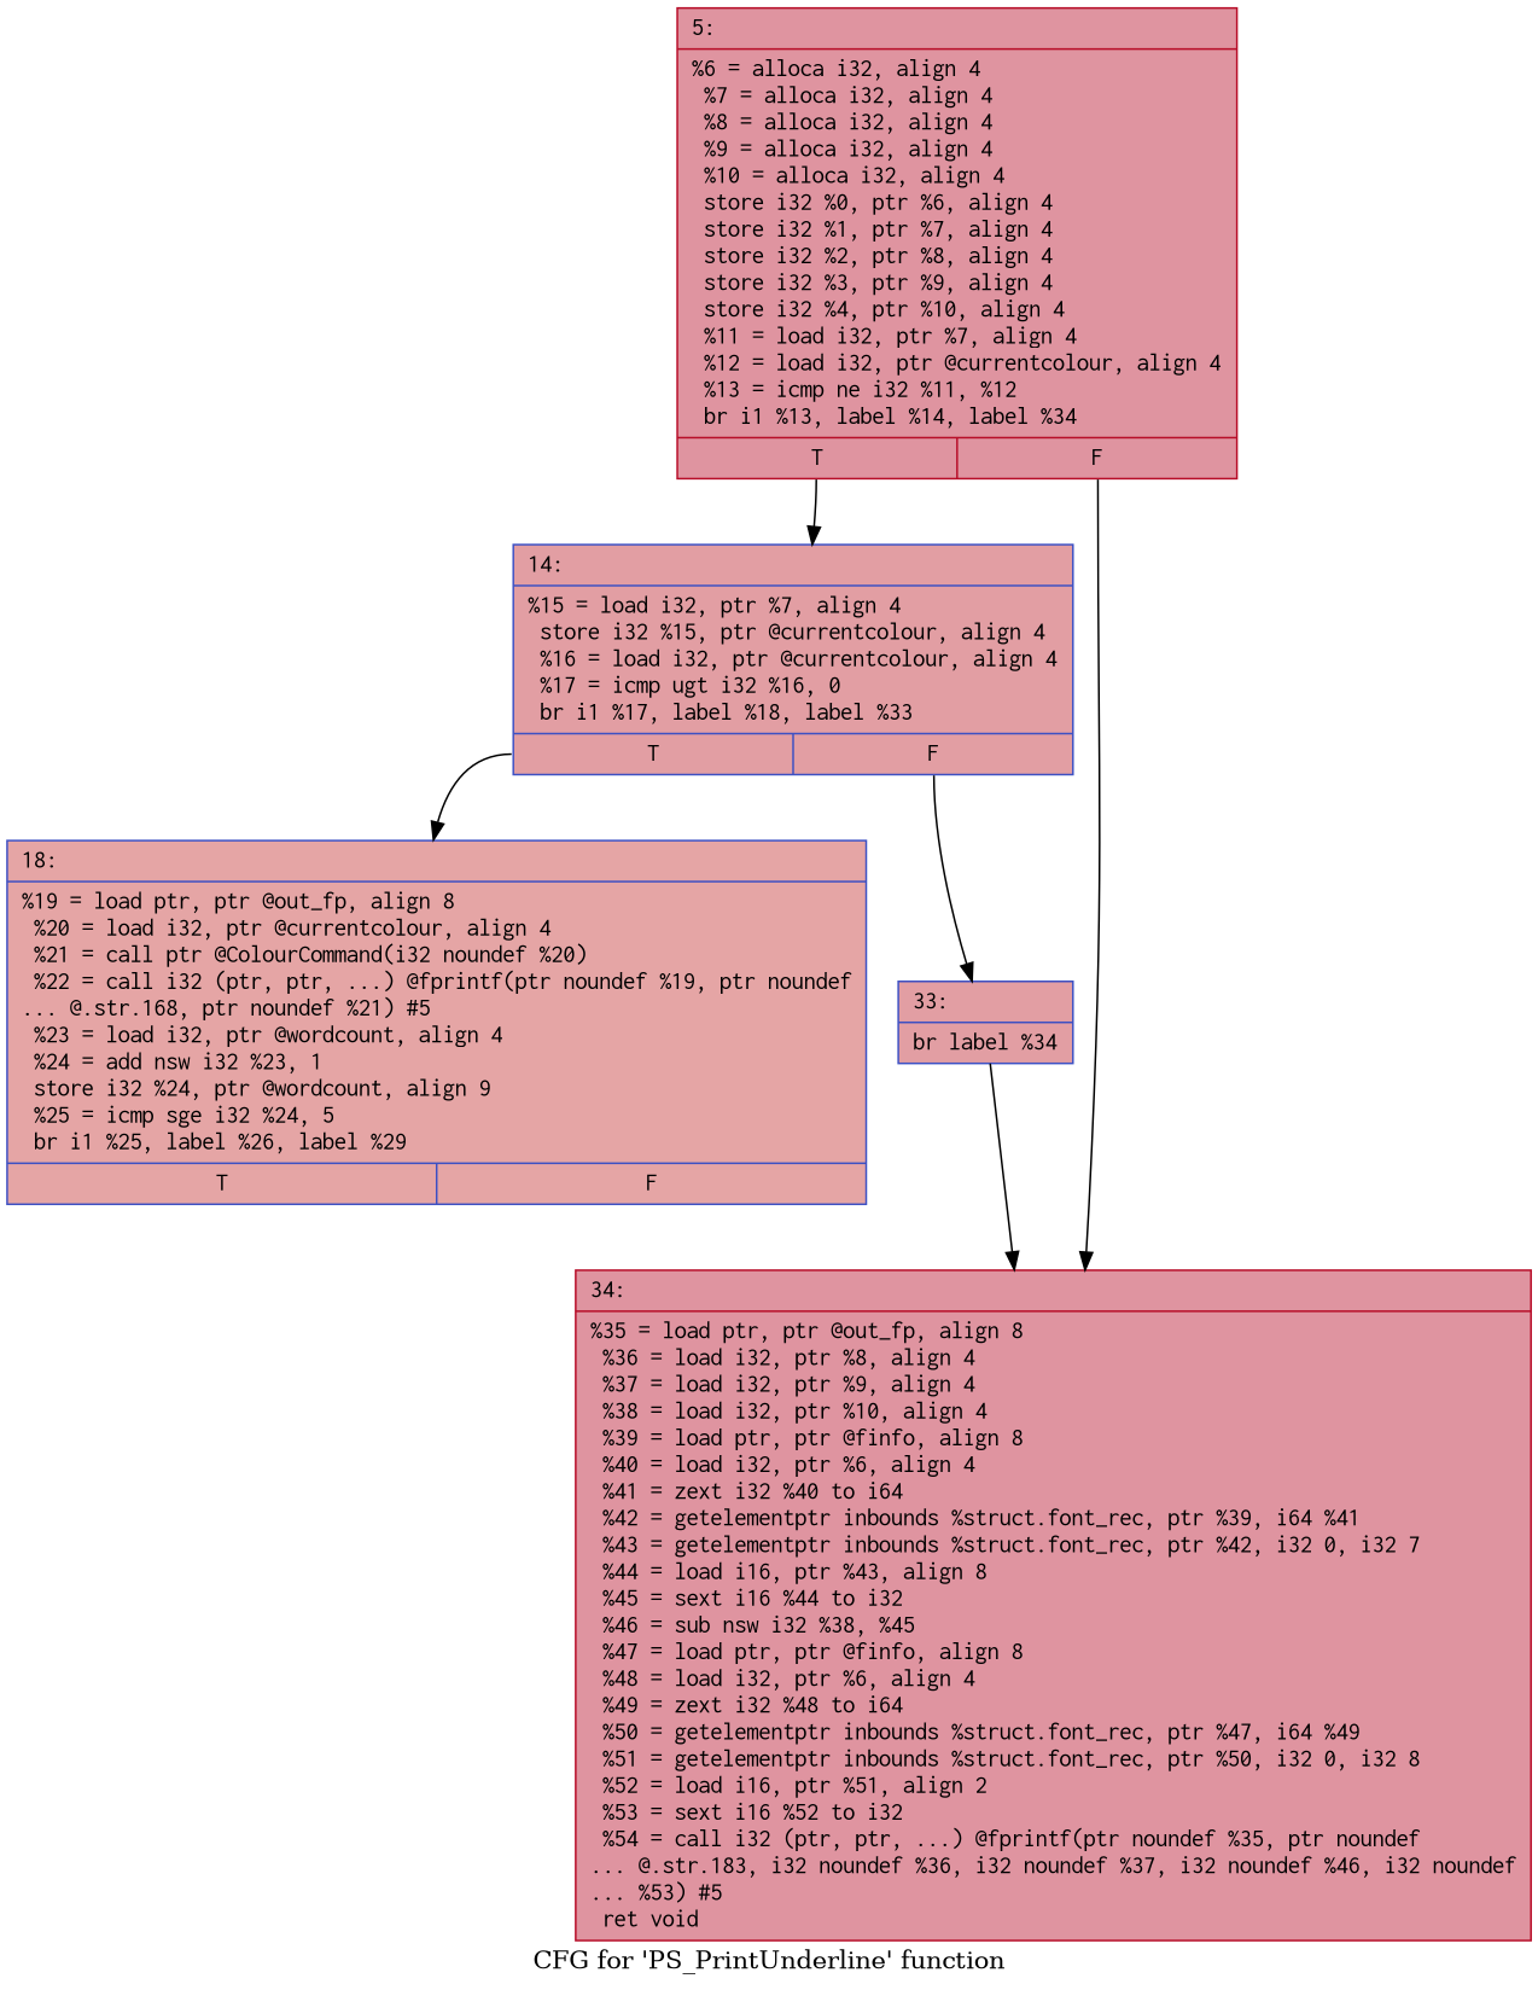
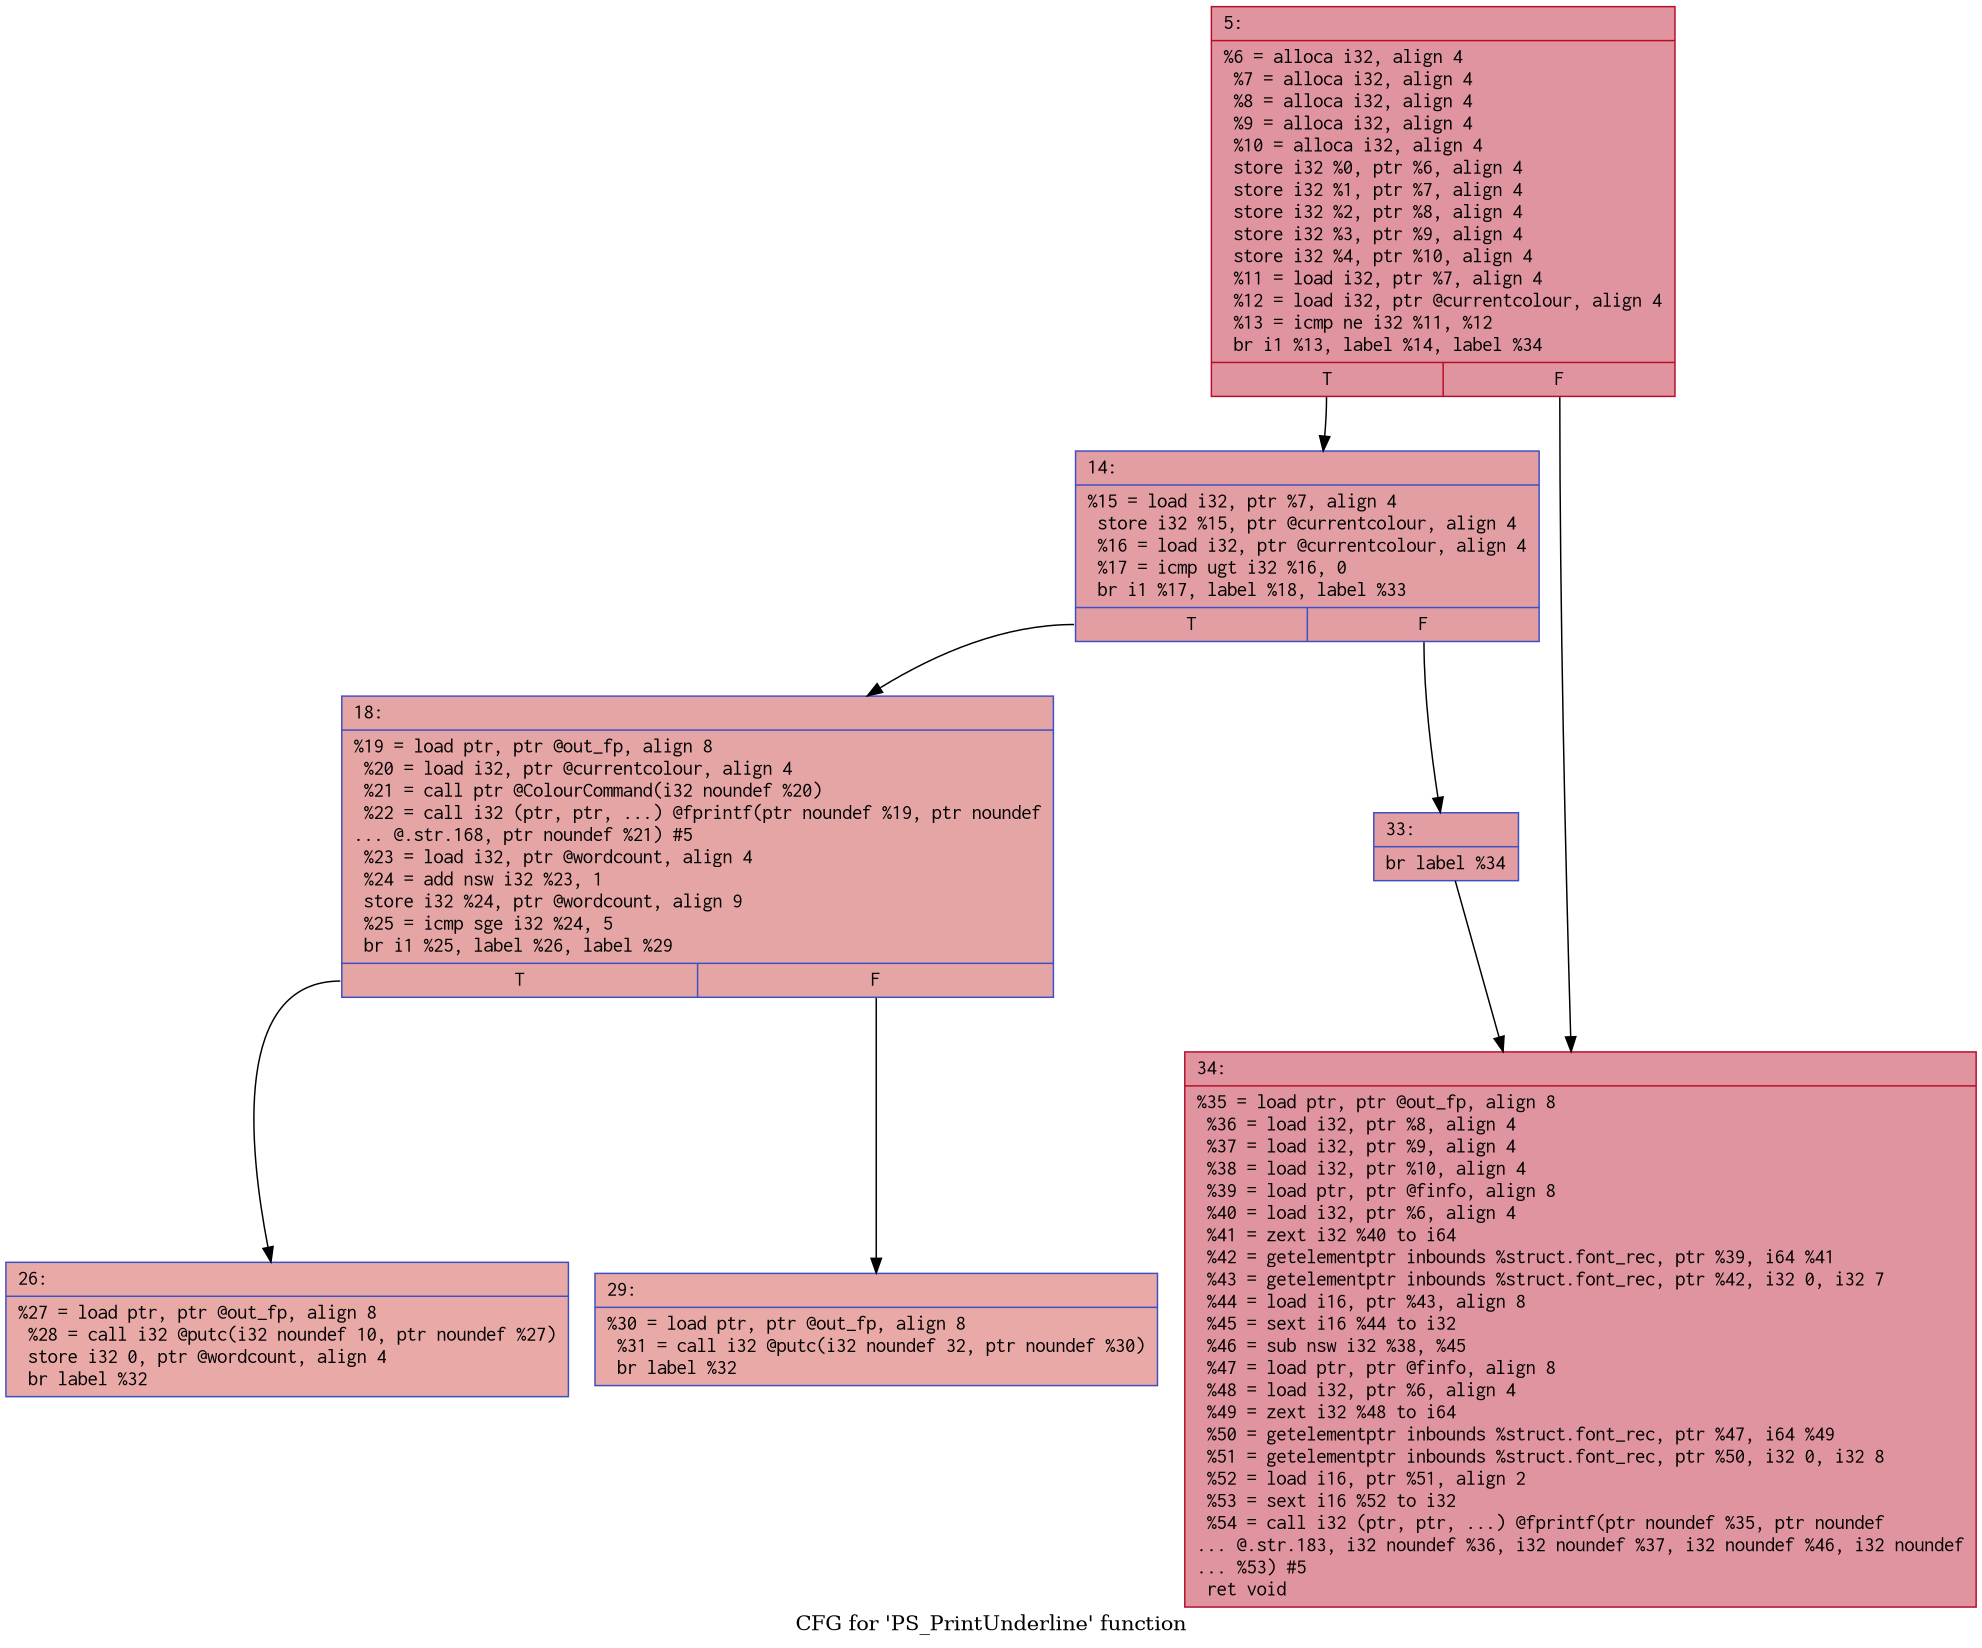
  digraph {
    label="CFG for 'PS_PrintUnderline' function"
    node [color="#3d50c3ff" fillcolor="#b70d2870" fontname=Courier shape=record style=filled]
    edge [tailport=s0]
    n1 [color="#b70d28ff" label="{5:\l|  %6 = alloca i32, align 4\l  %7 = alloca i32, align 4\l  %8 = alloca i32, align 4\l  %9 = alloca i32, align 4\l  %10 = alloca i32, align 4\l  store i32 %0, ptr %6, align 4\l  store i32 %1, ptr %7, align 4\l  store i32 %2, ptr %8, align 4\l  store i32 %3, ptr %9, align 4\l  store i32 %4, ptr %10, align 4\l  %11 = load i32, ptr %7, align 4\l  %12 = load i32, ptr @currentcolour, align 4\l  %13 = icmp ne i32 %11, %12\l  br i1 %13, label %14, label %34\l|{<s0>T|<s1>F}}"]
    n2 [fillcolor="#be242e70" label="{14:\l|  %15 = load i32, ptr %7, align 4\l  store i32 %15, ptr @currentcolour, align 4\l  %16 = load i32, ptr @currentcolour, align 4\l  %17 = icmp ugt i32 %16, 0\l  br i1 %17, label %18, label %33\l|{<s0>T|<s1>F}}"]
    n3 [color="#b70d28ff" label="{34:\l|  %35 = load ptr, ptr @out_fp, align 8\l  %36 = load i32, ptr %8, align 4\l  %37 = load i32, ptr %9, align 4\l  %38 = load i32, ptr %10, align 4\l  %39 = load ptr, ptr @finfo, align 8\l  %40 = load i32, ptr %6, align 4\l  %41 = zext i32 %40 to i64\l  %42 = getelementptr inbounds %struct.font_rec, ptr %39, i64 %41\l  %43 = getelementptr inbounds %struct.font_rec, ptr %42, i32 0, i32 7\l  %44 = load i16, ptr %43, align 8\l  %45 = sext i16 %44 to i32\l  %46 = sub nsw i32 %38, %45\l  %47 = load ptr, ptr @finfo, align 8\l  %48 = load i32, ptr %6, align 4\l  %49 = zext i32 %48 to i64\l  %50 = getelementptr inbounds %struct.font_rec, ptr %47, i64 %49\l  %51 = getelementptr inbounds %struct.font_rec, ptr %50, i32 0, i32 8\l  %52 = load i16, ptr %51, align 2\l  %53 = sext i16 %52 to i32\l  %54 = call i32 (ptr, ptr, ...) @fprintf(ptr noundef %35, ptr noundef\l... @.str.183, i32 noundef %36, i32 noundef %37, i32 noundef %46, i32 noundef\l... %53) #5\l  ret void\l}"]
    n4 [fillcolor="#c5333470" label="{18:\l|  %19 = load ptr, ptr @out_fp, align 8\l  %20 = load i32, ptr @currentcolour, align 4\l  %21 = call ptr @ColourCommand(i32 noundef %20)\l  %22 = call i32 (ptr, ptr, ...) @fprintf(ptr noundef %19, ptr noundef\l... @.str.168, ptr noundef %21) #5\l  %23 = load i32, ptr @wordcount, align 4\l  %24 = add nsw i32 %23, 1\l  store i32 %24, ptr @wordcount, align 9\l  %25 = icmp sge i32 %24, 5\l  br i1 %25, label %26, label %29\l|{<s0>T|<s1>F}}"]
    n5 [fillcolor="#be242e70" label="{33:\l|  br label %34\l}"]
+   n6 [fillcolor="#ca3b3770" label="{26:\l|  %27 = load ptr, ptr @out_fp, align 8\l  %28 = call i32 @putc(i32 noundef 10, ptr noundef %27)\l  store i32 0, ptr @wordcount, align 4\l  br label %32\l}"]
+   n7 [fillcolor="#ca3b3770" label="{29:\l|  %30 = load ptr, ptr @out_fp, align 8\l  %31 = call i32 @putc(i32 noundef 32, ptr noundef %30)\l  br label %32\l}"]
    n1 -> n2
    n1 -> n3 [tailport=s1]
    n2 -> n4
    n2 -> n5 [tailport=s1]
+   n4 -> n6
+   n4 -> n7 [tailport=s1]
    n5 -> n3 [tailport=""]
  }
